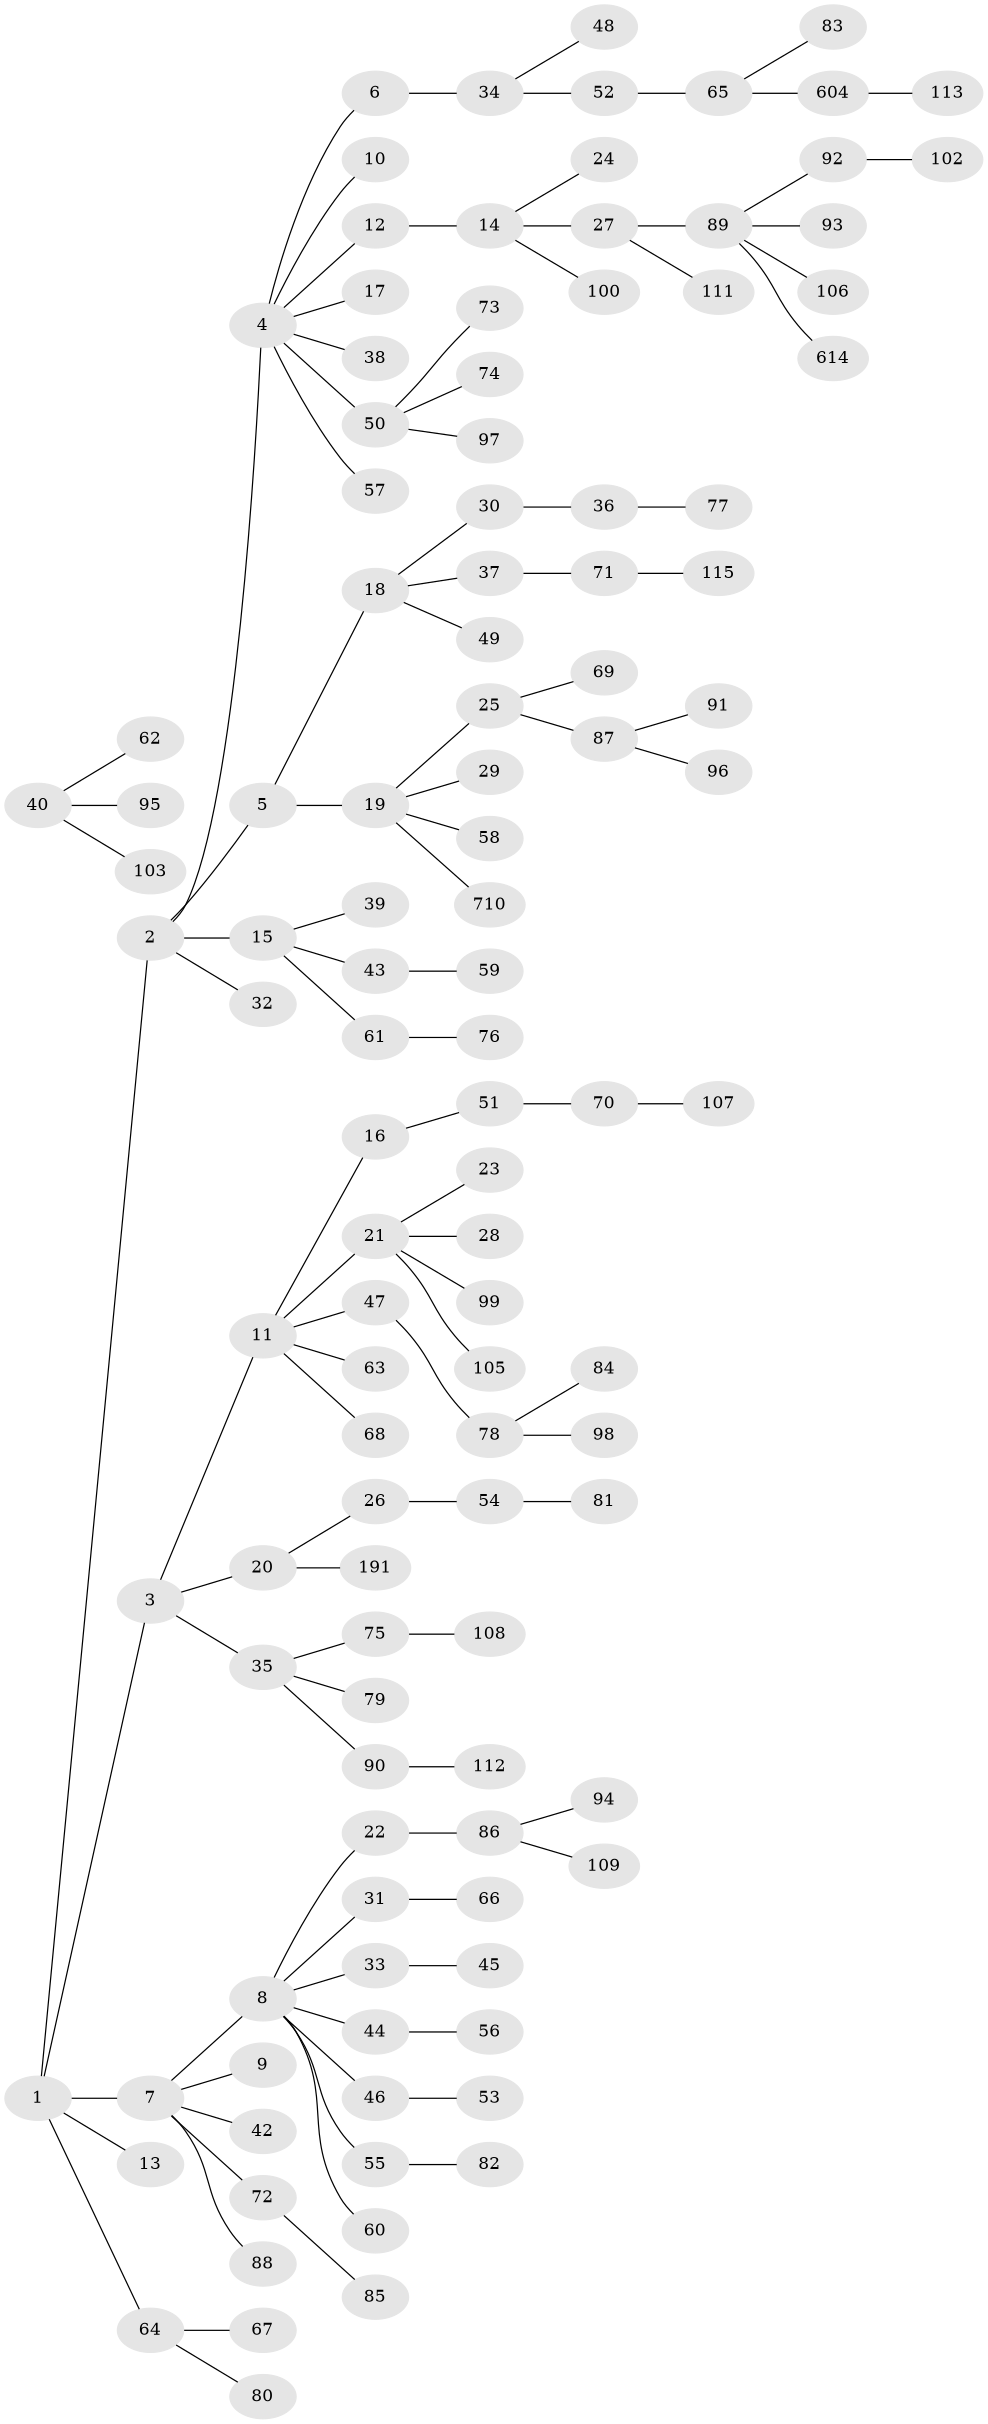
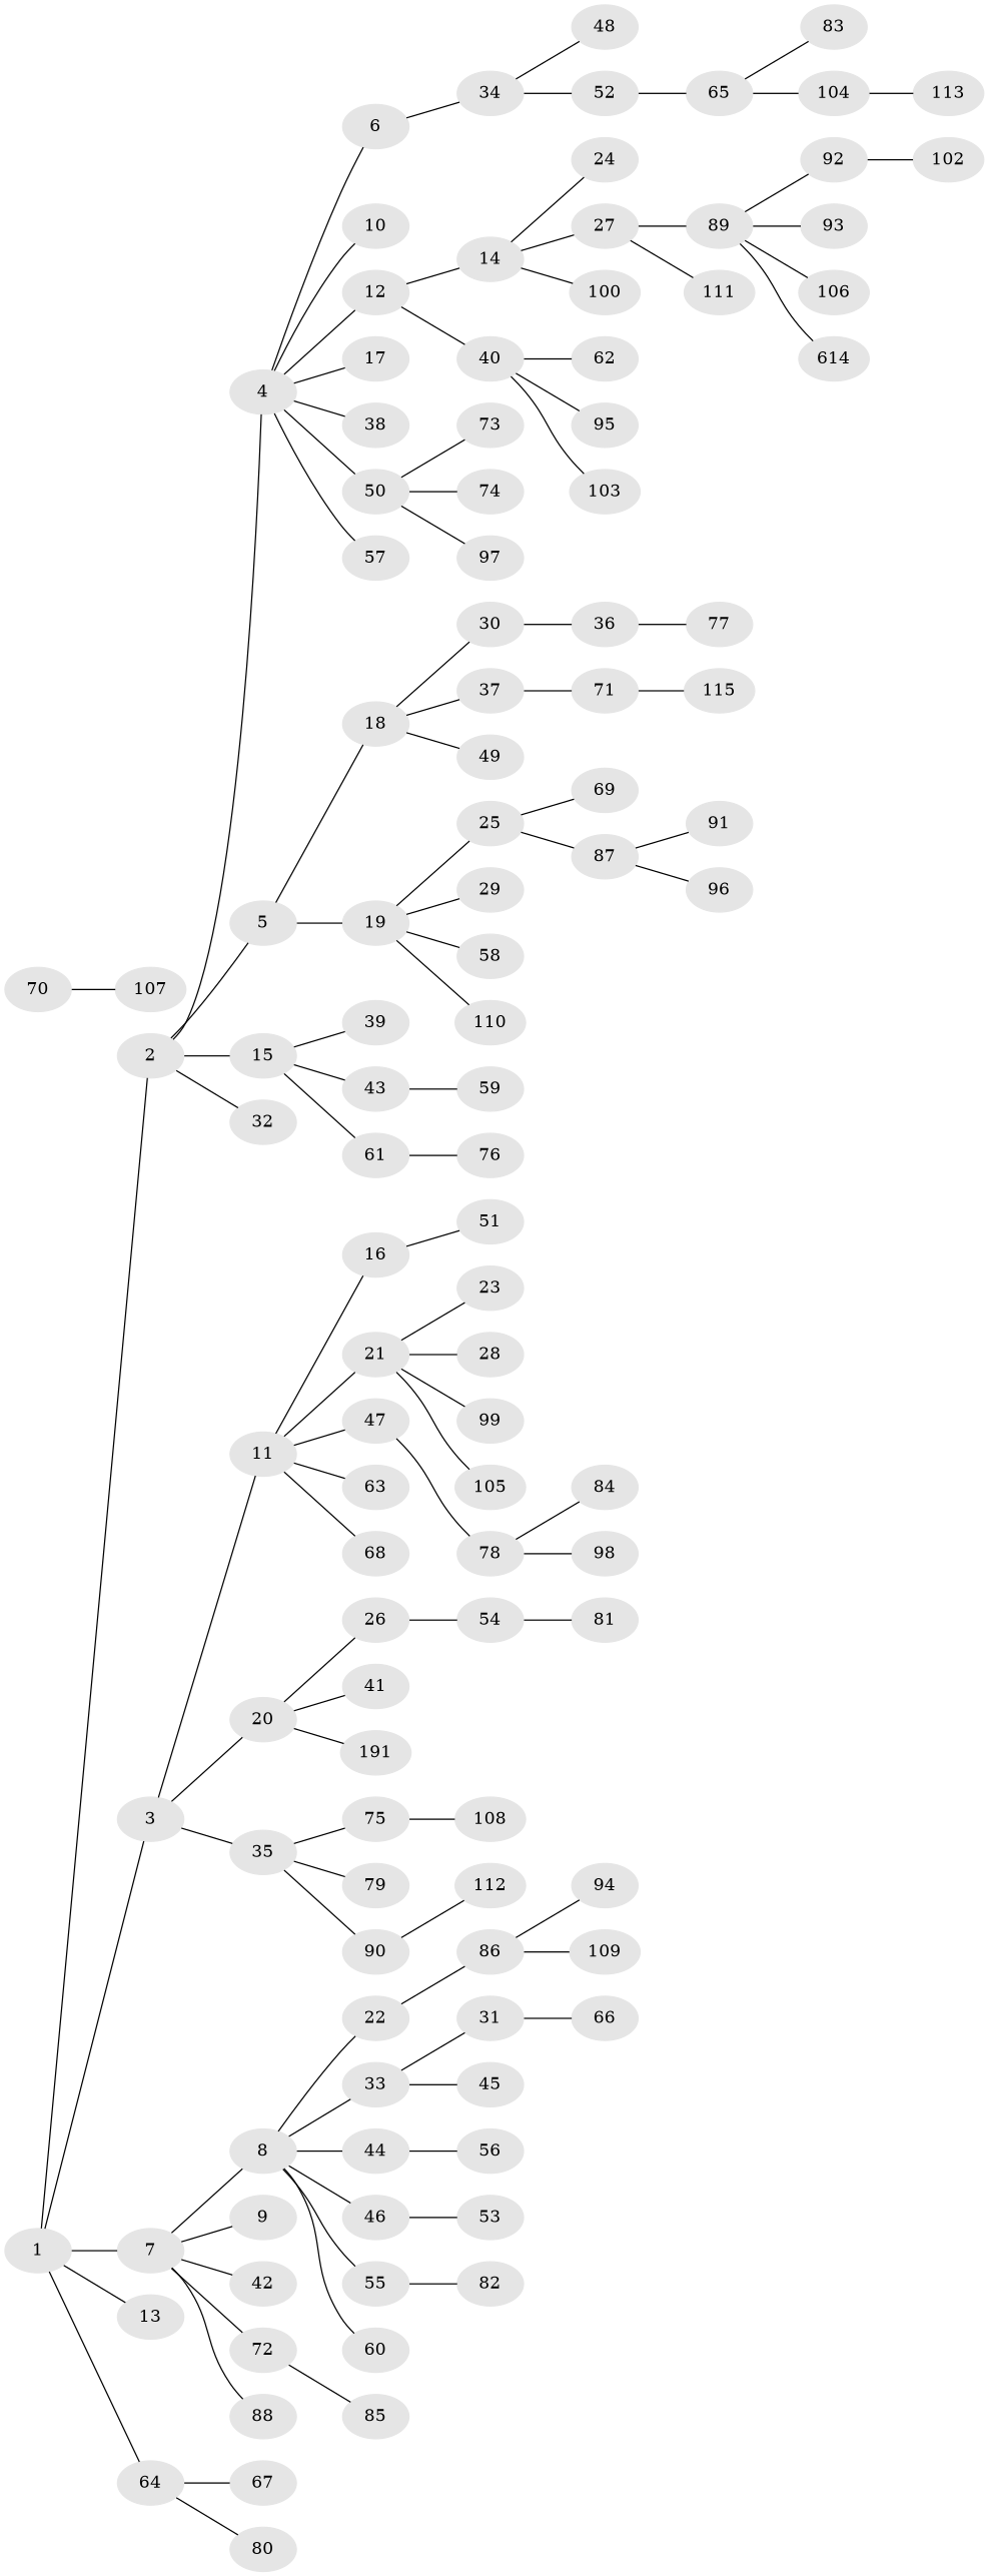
  graph {
    rankdir=LR
    node [color=gray90 style=filled]
    1
    2
    3
    7
    13
    64
    4
    5
    15
    32
    11
    20
    35
    8
    9
    42
    72
    88
    67
    80
    6
    10
    12
    17
    38
    50
    57
    18
    19
    39
    43
    61
    16
    21
    47
    63
    68
    26
+   41
    n40 [label=191]
    75
    79
    90
    34
    14
    40
    73
    74
    97
    30
    37
    49
    25
    29
    58
-   110 [label=710]
+   110
    48
    52
    22
    31
    33
    44
    46
    55
    60
    85
    86
    66
    45
    56
    53
    82
    51
    23
    28
    99
    105
    78
    24
    27
    100
    62
    95
    103
    89
    111
    59
    76
    70
    36
    71
    69
    87
    54
    94
    109
    91
    96
    81
    92
    93
    106
    n103 [label=614]
    77
    65
    108
    112
    115
    84
    98
    107
    83
-   104 [label=604]
+   104
    113
    102
    1 -- 2
    1 -- 3
    1 -- 7
    1 -- 13
    1 -- 64
    2 -- 4
    2 -- 5
    2 -- 15
    2 -- 32
    3 -- 11
    3 -- 20
    3 -- 35
    7 -- 8
    7 -- 9
    7 -- 42
    7 -- 72
    7 -- 88
    64 -- 67
    64 -- 80
    4 -- 6
    4 -- 10
    4 -- 12
    4 -- 17
    4 -- 38
    4 -- 50
    4 -- 57
    5 -- 18
    5 -- 19
    15 -- 39
    15 -- 43
    15 -- 61
    11 -- 16
    11 -- 21
    11 -- 47
    11 -- 63
    11 -- 68
    20 -- 26
+   20 -- 41
    20 -- n40
    35 -- 75
    35 -- 79
    35 -- 90
    8 -- 22
-   8 -- 31
+   33 -- 31
    8 -- 33
    8 -- 44
    8 -- 46
    8 -- 55
    8 -- 60
    72 -- 85
    6 -- 34
    12 -- 14
+   12 -- 40
    50 -- 73
    50 -- 74
    50 -- 97
    18 -- 30
    18 -- 37
    18 -- 49
    19 -- 25
    19 -- 29
    19 -- 58
    19 -- 110
    43 -- 59
    61 -- 76
    16 -- 51
    21 -- 23
    21 -- 28
    21 -- 99
    21 -- 105
    47 -- 78
    26 -- 54
    75 -- 108
    90 -- 112
    34 -- 48
    34 -- 52
    14 -- 24
    14 -- 27
    14 -- 100
    40 -- 62
    40 -- 95
    40 -- 103
    30 -- 36
    37 -- 71
    25 -- 69
    25 -- 87
    52 -- 65
    22 -- 86
    31 -- 66
    33 -- 45
    44 -- 56
    46 -- 53
    55 -- 82
    86 -- 94
    86 -- 109
-   51 -- 70
    78 -- 84
    78 -- 98
    27 -- 89
    27 -- 111
    89 -- 92
    89 -- 93
    89 -- 106
    89 -- n103
    70 -- 107
    36 -- 77
    71 -- 115
    87 -- 91
    87 -- 96
    54 -- 81
    92 -- 102
    65 -- 83
    65 -- 104
    104 -- 113
  }
